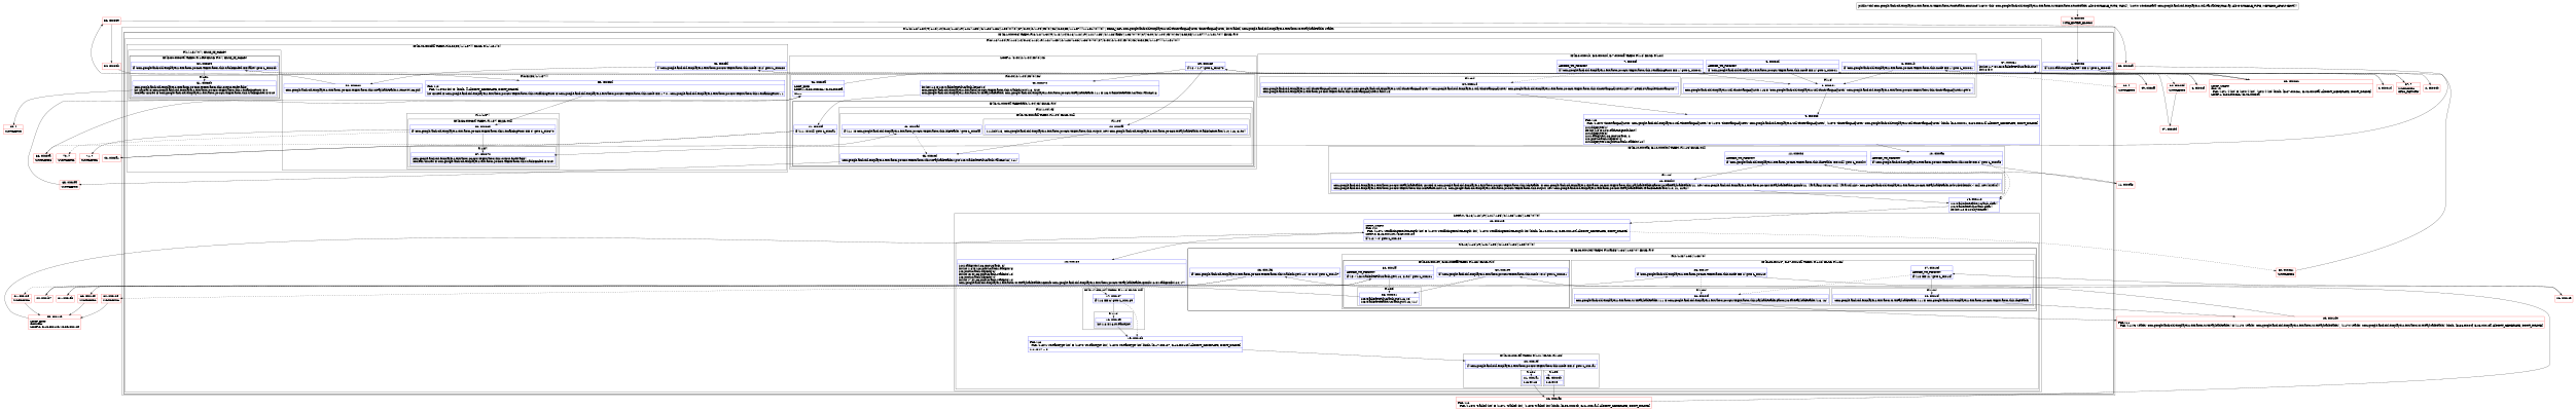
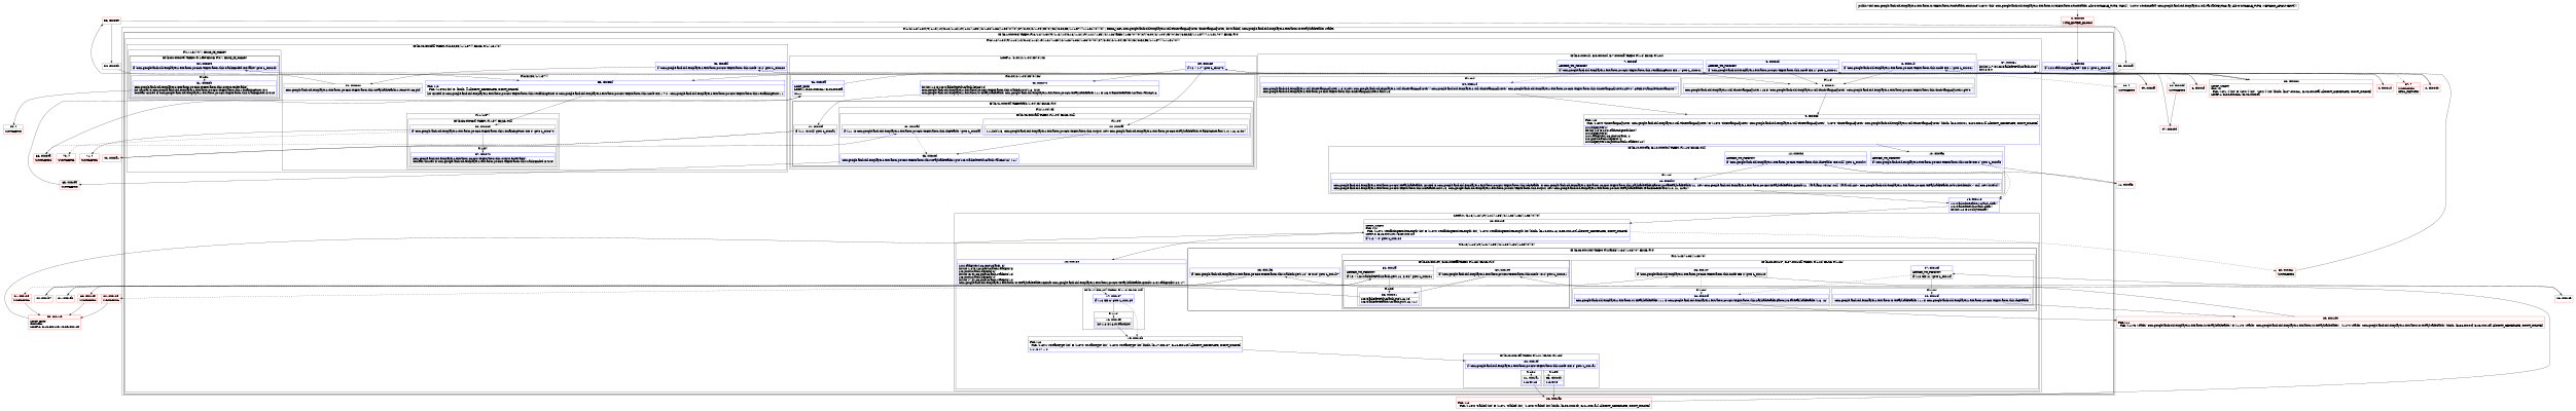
  digraph {
    node [color=blue shape=record]
    n1 [label="{8\:\ 0x0041|com.google.android.exoplayer2.util.TimestampAdjuster r15 = (com.google.android.exoplayer2.util.TimestampAdjuster) com.google.android.exoplayer2.extractor.p046ts.TsExtractor.this.timestampAdjusters.get(0)\l}"]
    n2 [label="{34\:\ 0x021d|com.google.android.exoplayer2.util.TimestampAdjuster r15 = new com.google.android.exoplayer2.util.TimestampAdjuster(((com.google.android.exoplayer2.util.TimestampAdjuster) com.google.android.exoplayer2.extractor.p046ts.TsExtractor.this.timestampAdjusters.get(0)).getFirstSampleTimestampUs())\lcom.google.android.exoplayer2.extractor.p046ts.TsExtractor.this.timestampAdjusters.add(r15)\l}"]
    n3 [label="{3\:\ 0x001b|if (com.google.android.exoplayer2.extractor.p046ts.TsExtractor.this.mode == 1) goto L_0x0041\l}"]
    n4 [label="{5\:\ 0x002d|ADDED_TO_REGION\l|if (com.google.android.exoplayer2.extractor.p046ts.TsExtractor.this.mode == 2) goto L_0x0041\l}"]
    n5 [label="{7\:\ 0x003f|ADDED_TO_REGION\l|if (com.google.android.exoplayer2.extractor.p046ts.TsExtractor.this.remainingPmts == 1) goto L_0x0041\l}"]
    n6 [label="{13\:\ 0x00b4|com.google.android.exoplayer2.extractor.p046ts.TsPayloadReader unused = com.google.android.exoplayer2.extractor.p046ts.TsExtractor.this.id3Reader = com.google.android.exoplayer2.extractor.p046ts.TsExtractor.this.payloadReaderFactory.createPayloadReader(21, new com.google.android.exoplayer2.extractor.p046ts.TsPayloadReader.EsInfo(21, (java.lang.String) null, (java.util.List\<com.google.android.exoplayer2.extractor.p046ts.TsPayloadReader.DvbSubtitleInfo\>) null, new byte[0]))\lcom.google.android.exoplayer2.extractor.p046ts.TsExtractor.this.id3Reader.init(r15, com.google.android.exoplayer2.extractor.p046ts.TsExtractor.this.output, new com.google.android.exoplayer2.extractor.p046ts.TsPayloadReader.TrackIdGenerator(r10, 21, 8192))\l}"]
    n7 [label="{10\:\ 0x00a6|ADDED_TO_REGION\l|if (com.google.android.exoplayer2.extractor.p046ts.TsExtractor.this.mode == 2) goto L_0x00a8\l}"]
    n8 [label="{12\:\ 0x00b2|ADDED_TO_REGION\l|if (com.google.android.exoplayer2.extractor.p046ts.TsExtractor.this.id3Reader == null) goto L_0x00b4\l}"]
    n9 [label="{18\:\ 0x0189|int r13 = r6.streamType\l}"]
    n10 [label="{17\:\ 0x0187|if (r13 == 6) goto L_0x0189\l}"]
    n11 [label="{21\:\ 0x01a1|r16 = r13\l}"]
    n12 [label="{35\:\ 0x024b|r16 = r5\l}"]
    n13 [label="{20\:\ 0x019f|if (com.google.android.exoplayer2.extractor.p046ts.TsExtractor.this.mode == 2) goto L_0x01a1\l}"]
    n14 [label="{28\:\ 0x01cf|com.google.android.exoplayer2.extractor.ts.TsPayloadReader r11 = com.google.android.exoplayer2.extractor.p046ts.TsExtractor.this.id3Reader\l}"]
    n15 [label="{36\:\ 0x024f|com.google.android.exoplayer2.extractor.ts.TsPayloadReader r11 = com.google.android.exoplayer2.extractor.p046ts.TsExtractor.this.payloadReaderFactory.createPayloadReader(r13, r6)\l}"]
    n16 [label="{25\:\ 0x01c7|if (com.google.android.exoplayer2.extractor.p046ts.TsExtractor.this.mode == 2) goto L_0x01c9\l}"]
    n17 [label="{27\:\ 0x01cd|ADDED_TO_REGION\l|if (r13 == 21) goto L_0x01cf\l}"]
    n18 [label="{33\:\ 0x0201|r23.trackIdToPidScratch.put(r16, r5)\lr23.trackIdToReaderScratch.put(r16, r11)\l}"]
    n19 [label="{30\:\ 0x01e9|if (com.google.android.exoplayer2.extractor.p046ts.TsExtractor.this.mode != 2) goto L_0x0201\l}"]
    n20 [label="{32\:\ 0x01ff|ADDED_TO_REGION\l|if (r5 \< r23.trackIdToPidScratch.get(r16, 8192)) goto L_0x0201\l}"]
    n21 [label="{23\:\ 0x01b5|if (com.google.android.exoplayer2.extractor.p046ts.TsExtractor.this.trackIds.get(r16) != true) goto L_0x01b7\l}"]
    n22 [label="{16\:\ 0x0130|r24.readBytes(r23.pmtScratch, 5)\lint int r13 = r23.pmtScratch.readBits(8)\lr23.pmtScratch.skipBits(3)\lint int r5 = r23.pmtScratch.readBits(13)\lr23.pmtScratch.skipBits(4)\lint int r7 = r23.pmtScratch.readBits(12)\lcom.google.android.exoplayer2.extractor.ts.TsPayloadReader$EsInfo com.google.android.exoplayer2.extractor.p046ts.TsPayloadReader.EsInfo r6 = readEsInfo(r24, r7)\l}"]
    n23 [label="{19\:\ 0x018b|PHI: r13 \l  PHI: (r13v1 'streamType' int) = (r13v0 'streamType' int), (r13v2 'streamType' int) binds: [B:17:0x0187, B:18:0x0189] A[DONT_GENERATE, DONT_INLINE]\l|r12 \-= r7 + 5\l}"]
    n24 [label="{15\:\ 0x012e|LOOP_START\lPHI: r12 \l  PHI: (r12v1 'remainingEntriesLength' int) = (r12v0 'remainingEntriesLength' int), (r12v2 'remainingEntriesLength' int) binds: [B:14:0x0118, B:59:0x012e] A[DONT_GENERATE, DONT_INLINE]\lLOOP:0: B:15:0x012e\-\>B:59:0x012e\l|if (r12 \> 0) goto L_0x0130\l}"]
    n25 [label="{44\:\ 0x02af|r11.init(r15, com.google.android.exoplayer2.extractor.p046ts.TsExtractor.this.output, new com.google.android.exoplayer2.extractor.p046ts.TsPayloadReader.TrackIdGenerator(r10, r16, 8192))\l}"]
    n26 [label="{43\:\ 0x02ad|if (r11 != com.google.android.exoplayer2.extractor.p046ts.TsExtractor.this.id3Reader) goto L_0x02af\l}"]
    n27 [label="{45\:\ 0x02cd|com.google.android.exoplayer2.extractor.p046ts.TsExtractor.this.tsPayloadReaders.put(r23.trackIdToPidScratch.valueAt(r8), r11)\l}"]
    n28 [label="{41\:\ 0x029f|if (r11 != null) goto L_0x02a1\l}"]
    n29 [label="{40\:\ 0x0270|int int r16 = r23.trackIdToPidScratch.keyAt(r8)\lcom.google.android.exoplayer2.extractor.p046ts.TsExtractor.this.trackIds.put(r16, true)\lcom.google.android.exoplayer2.extractor.ts.TsPayloadReader com.google.android.exoplayer2.extractor.p046ts.TsPayloadReader r11 = r23.trackIdToReaderScratch.valueAt(r8)\l}"]
    n30 [label="{46\:\ 0x02ea|LOOP_END\lLOOP:1: B:38:0x026c\-\>B:46:0x02ea\l|r8++\l}"]
    n31 [label="{39\:\ 0x026e|if (r8 \< r17) goto L_0x0270\l}"]
    n32 [label="{57\:\ 0x0370|com.google.android.exoplayer2.extractor.p046ts.TsExtractor.this.output.endTracks()\lboolean unused = com.google.android.exoplayer2.extractor.p046ts.TsExtractor.this.tracksEnded = true\l}"]
    n33 [label="{56\:\ 0x036e|if (com.google.android.exoplayer2.extractor.p046ts.TsExtractor.this.remainingPmts == 0) goto L_0x0370\l}"]
    n34 [label="{52\:\ 0x0330|com.google.android.exoplayer2.extractor.p046ts.TsExtractor.this.tsPayloadReaders.remove(r23.pid)\l}"]
    n35 [label="{55\:\ 0x035d|PHI: r18 \l  PHI: (r18v22 int) =  binds: [] A[DONT_GENERATE, DONT_INLINE]\l|int unused = com.google.android.exoplayer2.extractor.p046ts.TsExtractor.this.remainingPmts = com.google.android.exoplayer2.extractor.p046ts.TsExtractor.this.mode == 1 ? 0 : com.google.android.exoplayer2.extractor.p046ts.TsExtractor.this.remainingPmts \- 1\l}"]
    n36 [label="{51\:\ 0x030b|com.google.android.exoplayer2.extractor.p046ts.TsExtractor.this.output.endTracks()\lint unused = com.google.android.exoplayer2.extractor.p046ts.TsExtractor.this.remainingPmts = 0\lboolean unused = com.google.android.exoplayer2.extractor.p046ts.TsExtractor.this.tracksEnded = true\l}"]
    n37 [label="{50\:\ 0x0309|if (com.google.android.exoplayer2.extractor.p046ts.TsExtractor.this.tracksEnded == false) goto L_0x030b\l}"]
    n38 [label="{48\:\ 0x02fd|if (com.google.android.exoplayer2.extractor.p046ts.TsExtractor.this.mode != 2) goto L_0x0330\l}"]
    n39 [label="{9\:\ 0x0053|PHI: r15 \l  PHI: (r15v0 'timestampAdjuster' com.google.android.exoplayer2.util.TimestampAdjuster) = (r15v2 'timestampAdjuster' com.google.android.exoplayer2.util.TimestampAdjuster), (r15v3 'timestampAdjuster' com.google.android.exoplayer2.util.TimestampAdjuster) binds: [B:8:0x0041, B:34:0x021d] A[DONT_GENERATE, DONT_INLINE]\l|r24.skipBytes(2)\lint int r10 = r24.readUnsignedShort()\lr24.skipBytes(5)\lr24.readBytes(r23.pmtScratch, 2)\lr23.pmtScratch.skipBits(4)\lr24.skipBytes(r23.pmtScratch.readBits(12))\l}"]
    n40 [label="{14\:\ 0x0118|r23.trackIdToReaderScratch.clear()\lr23.trackIdToPidScratch.clear()\lint int r12 = r24.bytesLeft()\l}"]
    n41 [label="{37\:\ 0x0261|int int r17 = r23.trackIdToPidScratch.size()\lint r8 = 0\l}"]
    n42 [label="{1\:\ 0x0008|if (r24.readUnsignedByte() == 2) goto L_0x000b\l}"]
    n43 [color=red label="{4\:\ 0x001d}"]
    n44 [color=red label="{6\:\ 0x002f}"]
    n45 [color=red label="{11\:\ 0x00a8}"]
    n46 [color=red label="{22\:\ 0x01a3|PHI: r16 \l  PHI: (r16v2 'trackId' int) = (r16v1 'trackId' int), (r16v3 'trackId' int) binds: [B:35:0x024b, B:21:0x01a1] A[DONT_GENERATE, DONT_INLINE]\l}"]
    n47 [color=red label="{29\:\ 0x01d9|PHI: r11 \l  PHI: (r11v3 'reader' com.google.android.exoplayer2.extractor.ts.TsPayloadReader) = (r11v2 'reader' com.google.android.exoplayer2.extractor.ts.TsPayloadReader), (r11v4 'reader' com.google.android.exoplayer2.extractor.ts.TsPayloadReader) binds: [B:36:0x024f, B:28:0x01cf] A[DONT_GENERATE, DONT_INLINE]\l}"]
    n48 [color=red label="{26\:\ 0x01c9}"]
    n49 [color=red label="{63\:\ 0x012e|SYNTHETIC\l}"]
    n50 [color=red label="{31\:\ 0x01eb}"]
    n51 [color=red label="{62\:\ 0x012e|SYNTHETIC\l}"]
    n52 [color=red label="{24\:\ 0x01b7}"]
    n53 [color=red label="{61\:\ 0x012e|SYNTHETIC\l}"]
    n54 [color=red label="{60\:\ 0x0261|SYNTHETIC\l}"]
    n55 [color=red label="{65\:\ 0x02ea|SYNTHETIC\l}"]
    n56 [color=red label="{42\:\ 0x02a1}"]
    n57 [color=red label="{66\:\ 0x02ea|SYNTHETIC\l}"]
    n58 [color=red label="{38\:\ 0x026c|LOOP_START\lPHI: r8 \l  PHI: (r8v1 'i' int) = (r8v0 'i' int), (r8v2 'i' int) binds: [B:37:0x0261, B:46:0x02ea] A[DONT_GENERATE, DONT_INLINE]\lLOOP:1: B:38:0x026c\-\>B:46:0x02ea\l}"]
    n59 [color=red label="{64\:\ 0x02ed|SYNTHETIC\l}"]
    n60 [color=red label="{70\:\ ?|SYNTHETIC\l}"]
    n61 [color=red label="{71\:\ ?|SYNTHETIC\l}"]
    n62 [color=red label="{53\:\ 0x0359}"]
    n63 [color=red label="{69\:\ ?|SYNTHETIC\l}"]
    n64 [color=red label="{68\:\ ?|SYNTHETIC\l}"]
    n65 [color=red label="{49\:\ 0x02ff}"]
    n66 [color=red label="{2\:\ 0x000b}"]
    n67 [color=red label="{67\:\ ?|SYNTHETIC\lORIG_RETURN\l}"]
    n68 [color=red label="{59\:\ 0x012e|LOOP_END\lRETURN\lLOOP:0: B:15:0x012e\-\>B:59:0x012e\l}"]
    n69 [color=red label="{47\:\ 0x02ed}"]
    n70 [color=red label="{54\:\ 0x035b}"]
    n71 [color=red label="{58\:\ 0x038a}"]
    n72 [color=red label="{0\:\ 0x0000|MTH_ENTER_BLOCK\l}"]
    n73 [label="{public void com.google.android.exoplayer2.extractor.ts.TsExtractor.PmtReader.consume((r23v0 'this' com.google.android.exoplayer2.extractor.ts.TsExtractor$PmtReader A[IMMUTABLE_TYPE, THIS]), (r24v0 'sectionData' com.google.android.exoplayer2.util.ParsableByteArray A[IMMUTABLE_TYPE, METHOD_ARGUMENT])) }" color=""]
    subgraph cluster_1 {
      label="R(1:(8:(1:8)(1:34)|9|(1:13)|14|(5:16|(1:18)|19|(1:21)(1:35)|(2:(1:28)(1:36)|(1:33)(0))(0))|37|(3:40|(2:(1:44)|45)(0)|46)|(3:52|55|(1:(1:57)))(1:(1:51)(0)))(0)) | DECL_VAR: com.google.android.exoplayer2.util.TimestampAdjuster timestampAdjuster, int trackId, com.google.android.exoplayer2.extractor.ts.TsPayloadReader reader\l"
      subgraph cluster_2 {
        label="IF [B:1:0x0008] THEN: R(8:(1:8)(1:34)|9|(1:13)|14|(5:16|(1:18)|19|(1:21)(1:35)|(2:(1:28)(1:36)|(1:33)(0))(0))|37|(3:40|(2:(1:44)|45)(0)|46)|(3:52|55|(1:(1:57)))(1:(1:51)(0))) ELSE: R(0)"
        n42
        subgraph cluster_3 {
          label="R(8:(1:8)(1:34)|9|(1:13)|14|(5:16|(1:18)|19|(1:21)(1:35)|(2:(1:28)(1:36)|(1:33)(0))(0))|37|(3:40|(2:(1:44)|45)(0)|46)|(3:52|55|(1:(1:57)))(1:(1:51)(0)))"
          n39
          n40
          n41
          subgraph cluster_4 {
            label="IF [B:3:0x001b, B:5:0x002d, B:7:0x003f] THEN: R(1:8) ELSE: R(1:34)"
            n3
            n4
            n5
            subgraph cluster_5 {
              label="R(1:8)"
              n1
            }
            subgraph cluster_6 {
              label="R(1:34)"
              n2
            }
          }
          subgraph cluster_7 {
            label="IF [B:10:0x00a6, B:12:0x00b2] THEN: R(1:13) ELSE: null"
            n7
            n8
            subgraph cluster_8 {
              label="R(1:13)"
              n6
            }
          }
          subgraph cluster_9 {
            label="LOOP:0: (5:16|(1:18)|19|(1:21)(1:35)|(2:(1:28)(1:36)|(1:33)(0))(0))"
            n24
            subgraph cluster_10 {
              label="R(5:16|(1:18)|19|(1:21)(1:35)|(2:(1:28)(1:36)|(1:33)(0))(0))"
              n22
              n23
              subgraph cluster_11 {
                label="IF [B:17:0x0187] THEN: R(1:18) ELSE: null"
                n10
                subgraph cluster_12 {
                  label="R(1:18)"
                  n9
                }
              }
              subgraph cluster_13 {
                label="IF [B:20:0x019f] THEN: R(1:21) ELSE: R(1:35)"
                n13
                subgraph cluster_14 {
                  label="R(1:21)"
                  n11
                }
                subgraph cluster_15 {
                  label="R(1:35)"
                  n12
                }
              }
              subgraph cluster_16 {
                label="IF [B:23:0x01b5] THEN: R(2:(1:28)(1:36)|(1:33)(0)) ELSE: R(0)"
                n21
                subgraph cluster_17 {
                  label="R(2:(1:28)(1:36)|(1:33)(0))"
                  subgraph cluster_18 {
                    label="IF [B:25:0x01c7, B:27:0x01cd] THEN: R(1:28) ELSE: R(1:36)"
                    n16
                    n17
                    subgraph cluster_19 {
                      label="R(1:28)"
                      n14
                    }
                    subgraph cluster_20 {
                      label="R(1:36)"
                      n15
                    }
                  }
                  subgraph cluster_21 {
                    label="IF [B:30:0x01e9, B:32:0x01ff] THEN: R(1:33) ELSE: R(0)"
                    n19
                    n20
                    subgraph cluster_22 {
                      label="R(1:33)"
                      n18
                    }
                    subgraph cluster_23 {
                      label="R(0)"
                    }
                  }
                }
                subgraph cluster_24 {
                  label="R(0)"
                }
              }
            }
          }
          subgraph cluster_25 {
            label="LOOP:1: (3:40|(2:(1:44)|45)(0)|46)"
            n31
            subgraph cluster_26 {
              label="R(3:40|(2:(1:44)|45)(0)|46)"
              n29
              n30
              subgraph cluster_27 {
                label="IF [B:41:0x029f] THEN: R(2:(1:44)|45) ELSE: R(0)"
                n28
                subgraph cluster_28 {
                  label="R(2:(1:44)|45)"
                  n27
                  subgraph cluster_29 {
                    label="IF [B:43:0x02ad] THEN: R(1:44) ELSE: null"
                    n26
                    subgraph cluster_30 {
                      label="R(1:44)"
                      n25
                    }
                  }
                }
                subgraph cluster_31 {
                  label="R(0)"
                }
              }
            }
          }
          subgraph cluster_32 {
            label="IF [B:48:0x02fd] THEN: R(3:52|55|(1:(1:57))) ELSE: R(1:(1:51)(0))"
            n38
            subgraph cluster_33 {
              label="R(3:52|55|(1:(1:57)))"
              n34
              n35
              subgraph cluster_34 {
                label="R(1:(1:57))"
                subgraph cluster_35 {
                  label="IF [B:56:0x036e] THEN: R(1:57) ELSE: null"
                  n33
                  subgraph cluster_36 {
                    label="R(1:57)"
                    n32
                  }
                }
              }
            }
            subgraph cluster_37 {
              label="R(1:(1:51)(0)) | ELSE_IF_CHAIN\l"
              subgraph cluster_38 {
                label="IF [B:50:0x0309] THEN: R(1:51) ELSE: R(0) | ELSE_IF_CHAIN\l"
                n37
                subgraph cluster_39 {
                  label="R(1:51)"
                  n36
                }
                subgraph cluster_40 {
                  label="R(0)"
                }
              }
            }
          }
        }
        subgraph cluster_41 {
          label="R(0)"
        }
      }
    }
    n1 -> n39
    n2 -> n39
    n3 -> n1
    n3 -> n43 [style=dashed]
    n4 -> n1
    n4 -> n44 [style=dashed]
    n5 -> n1
    n5 -> n2 [style=dashed]
    n6 -> n40
    n7 -> n40 [style=dashed]
    n7 -> n45
    n8 -> n6
    n8 -> n40 [style=dashed]
    n9 -> n23
    n10 -> n9
    n10 -> n23 [style=dashed]
    n11 -> n46
    n12 -> n46
    n13 -> n11
    n13 -> n12 [style=dashed]
    n14 -> n47
    n15 -> n47
    n16 -> n15 [style=dashed]
    n16 -> n48
    n17 -> n14
    n17 -> n15 [style=dashed]
    n18 -> n49
    n19 -> n18
    n19 -> n50 [style=dashed]
    n20 -> n18
    n20 -> n51 [style=dashed]
    n21 -> n52
    n21 -> n53 [style=dashed]
    n22 -> n10
    n23 -> n13
    n24 -> n22
    n24 -> n54 [style=dashed]
    n25 -> n27
    n26 -> n27 [style=dashed]
    n27 -> n55
    n28 -> n56
    n28 -> n57 [style=dashed]
    n29 -> n28
    n30 -> n58
    n31 -> n25
    n31 -> n29
    n31 -> n59 [style=dashed]
    n33 -> n32
    n33 -> n60 [style=dashed]
    n33 -> n61
    n34 -> n62
    n35 -> n33
    n36 -> n63
    n37 -> n36
    n37 -> n64 [style=dashed]
    n38 -> n34
    n38 -> n65 [style=dashed]
    n39 -> n7
    n40 -> n24
    n41 -> n58
    n42 -> n66
    n42 -> n67 [style=dashed]
    n43 -> n4
    n44 -> n5
    n45 -> n8
    n46 -> n21
    n47 -> n19
    n48 -> n17
    n49 -> n68
    n50 -> n20
    n51 -> n68
    n52 -> n16
    n53 -> n68
    n54 -> n41
    n55 -> n30
    n56 -> n26
    n57 -> n30
    n58 -> n31
    n59 -> n69
    n62 -> n70
    n62 -> n71
    n65 -> n37
-   n67 -> n3
+   n66 -> n3
    n68 -> n24
    n69 -> n38
    n70 -> n35
-   n71 -> n32
+   n71 -> n35
    n72 -> n42
    n73 -> n72
  }
